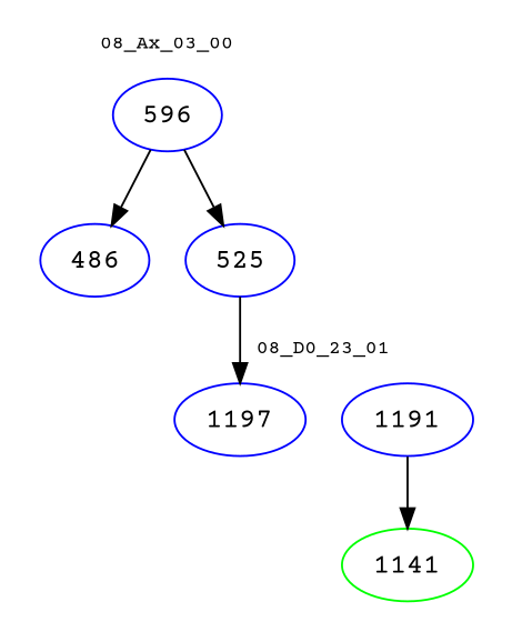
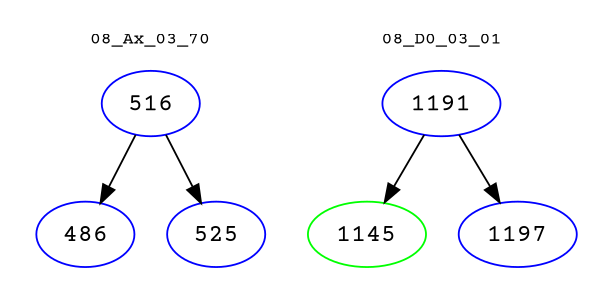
  digraph {
    fontname="Courier Prime"
    node [color=blue fontname="Courier Prime"]
    edge [color=black fontname="Courier Prime"]
-   n1 [label=596]
+   n1 [label=516]
    n2 [label=486]
    n3 [label=525]
    n4 [label=1191]
-   n5 [color=green label=1141]
+   n5 [color=green label=1145]
    n6 [label=1197]
    subgraph cluster_1 {
      color=white
      fontsize=10
-     label="08_Ax_03_00"
+     label="08_Ax_03_70"
      n1
      n2
      n3
    }
    subgraph cluster_2 {
      color=white
      fontsize=10
-     label="08_D0_23_01"
+     label="08_D0_03_01"
      n4
      n5
      n6
    }
    n1 -> n2
    n1 -> n3
    n4 -> n5
-   n3 -> n6
+   n4 -> n6
  }
